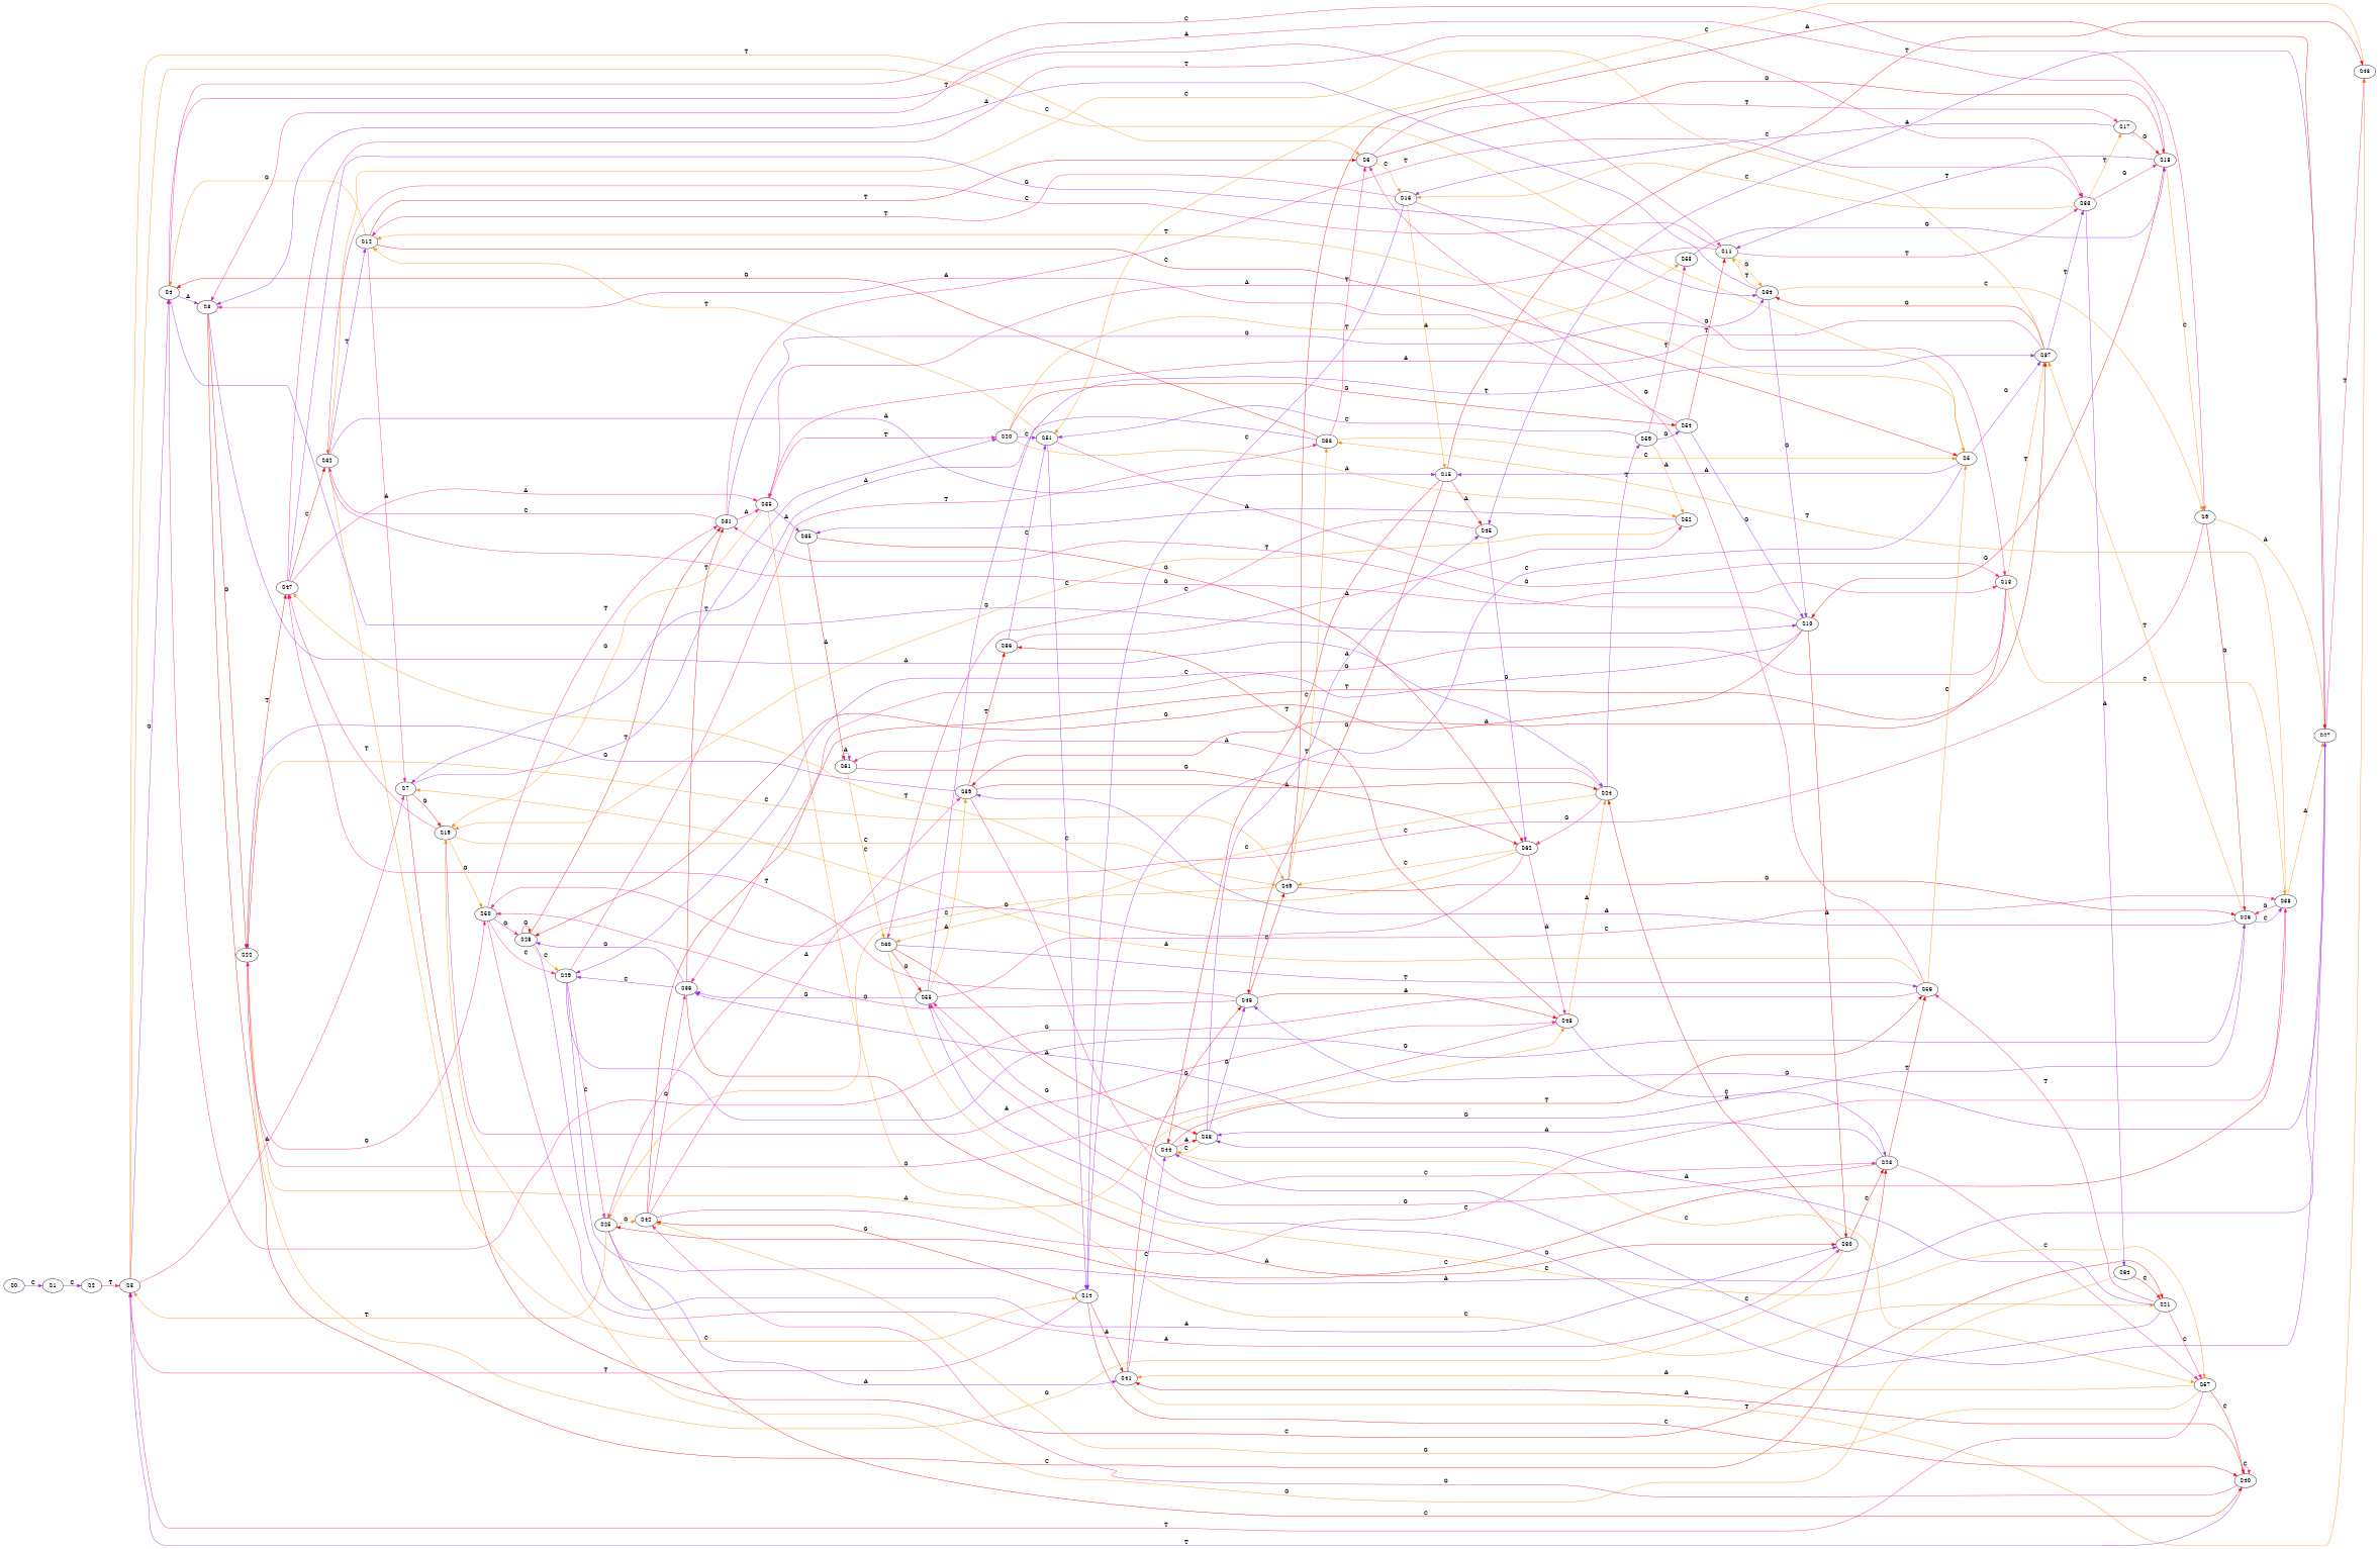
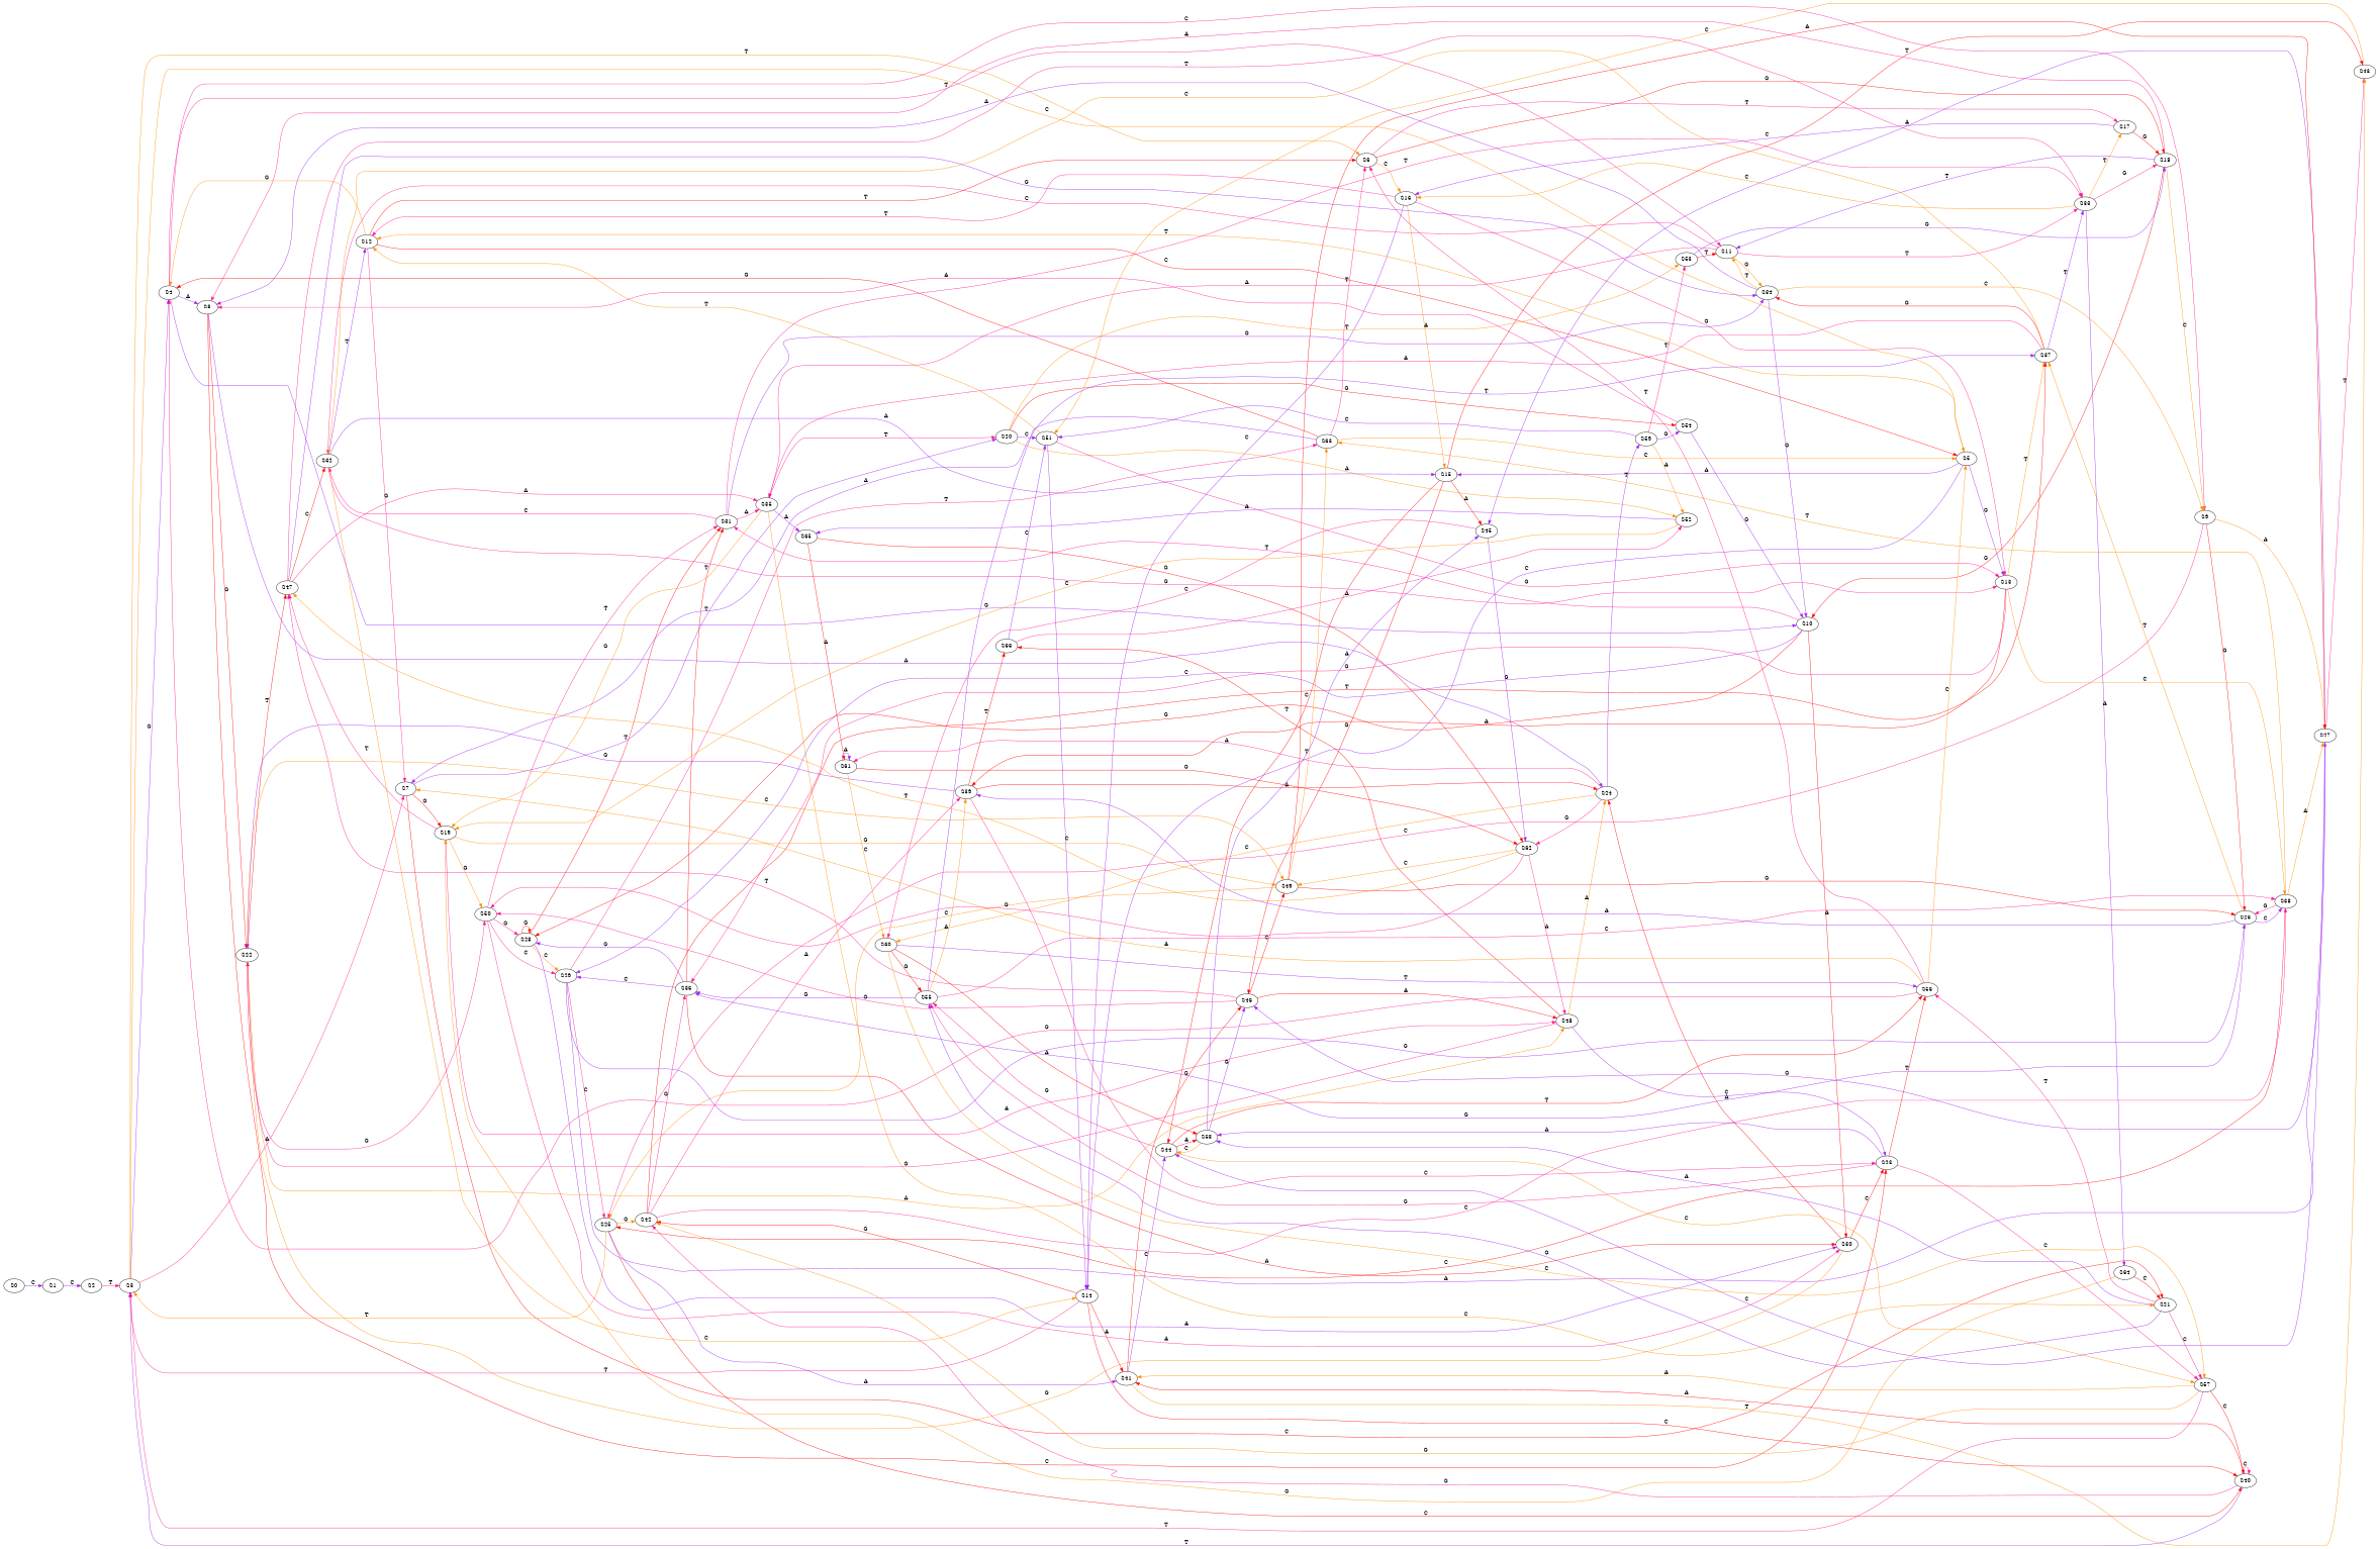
  strict digraph {
    rankdir=LR
    edge [color=deeppink]
    S0
    S1
    S2
    S3
    S4
    S5
    S6
    S7
    S8
    S9
    S10
    S11
    S12
    S13
    S14
    S15
    S16
    S17
    S18
    S19
    S20
    S21
    S22
    S23
    S24
    S25
    S26
    S27
    S28
    S29
    S30
    S31
    S32
    S33
    S34
    S35
    S36
    S37
    S38
    S39
    S40
    S41
    S42
    S43
    S44
    S45
    S46
    S47
    S48
    S49
    S50
    S51
    S52
    S53
    S54
    S55
    S56
    S57
    S58
    S59
    S60
    S61
    S62
    S63
    S64
    S65
    S66
    S0 -> S1 [color=purple label=C]
    S1 -> S2 [color=purple label=C]
    S2 -> S3 [label=T]
    S3 -> S4 [color=purple label=G]
    S3 -> S5 [color=darkorange label=C]
    S3 -> S6 [color=darkorange label=T]
    S3 -> S7 [label=A]
    S4 -> S8 [color=purple label=A]
    S4 -> S9 [label=C]
    S4 -> S10 [color=purple label=G]
    S4 -> S11 [label=T]
    S5 -> S12 [color=darkorange label=T]
-   S5 -> S37 [color=purple label=G]
+   S5 -> S13 [color=purple label=G]
    S5 -> S14 [color=purple label=C]
    S5 -> S15 [color=purple label=A]
    S6 -> S16 [color=darkorange label=C]
    S6 -> S17 [label=T]
    S6 -> S18 [color=red label=G]
    S7 -> S19 [color=red label=G]
    S7 -> S20 [color=purple label=T]
    S7 -> S21 [color=red label=C]
    S8 -> S22 [color=red label=G]
    S8 -> S23 [color=red label=C]
    S8 -> S24 [color=purple label=A]
    S9 -> S25 [label=C]
    S9 -> S26 [color=red label=G]
    S9 -> S27 [color=darkorange label=A]
    S10 -> S28 [color=red label=G]
    S10 -> S29 [color=purple label=C]
    S10 -> S30 [color=red label=A]
    S10 -> S31 [label=T]
    S11 -> S32 [label=C]
    S11 -> S33 [label=T]
    S11 -> S34 [color=darkorange label=G]
    S11 -> S35 [label=A]
    S12 -> S4 [color=darkorange label=G]
    S12 -> S5 [color=red label=C]
    S12 -> S6 [color=red label=T]
-   S12 -> S7 [label=A]
+   S12 -> S7 [label=G]
    S13 -> S36 [label=G]
    S13 -> S37 [color=darkorange label=T]
    S13 -> S38 [color=darkorange label=C]
    S13 -> S39 [color=red label=A]
    S14 -> S3 [label=T]
    S14 -> S40 [color=red label=C]
    S14 -> S41 [color=red label=A]
    S14 -> S42 [color=red label=G]
    S15 -> S43 [color=red label=T]
    S15 -> S44 [color=red label=C]
    S15 -> S45 [color=red label=A]
    S15 -> S46 [color=red label=G]
    S16 -> S12 [label=T]
    S16 -> S13 [label=G]
    S16 -> S14 [color=purple label=C]
    S16 -> S15 [color=darkorange label=A]
    S17 -> S16 [color=purple label=C]
    S17 -> S18 [color=red label=G]
    S18 -> S8 [label=A]
    S18 -> S9 [color=darkorange label=C]
    S18 -> S10 [color=red label=G]
    S18 -> S11 [color=purple label=T]
    S19 -> S47 [label=T]
    S19 -> S48 [label=A]
-   S19 -> S49 [color=darkorange label=C]
+   S19 -> S49 [color=darkorange label=G]
    S19 -> S50 [color=darkorange label=G]
    S20 -> S51 [color=purple label=C]
    S20 -> S52 [color=darkorange label=A]
    S20 -> S53 [color=darkorange label=T]
    S20 -> S54 [color=red label=G]
    S21 -> S55 [color=purple label=G]
    S21 -> S56 [label=T]
    S21 -> S57 [label=C]
    S21 -> S58 [color=purple label=A]
    S22 -> S47 [color=red label=T]
    S22 -> S48 [color=darkorange label=A]
    S22 -> S49 [color=darkorange label=C]
    S22 -> S50 [label=G]
    S23 -> S55 [label=G]
    S23 -> S56 [color=red label=T]
    S23 -> S57 [label=C]
    S23 -> S58 [color=purple label=A]
    S24 -> S59 [color=purple label=T]
    S24 -> S60 [color=darkorange label=C]
    S24 -> S61 [label=A]
    S24 -> S62 [label=G]
    S25 -> S3 [color=darkorange label=T]
    S25 -> S40 [color=red label=C]
    S25 -> S41 [color=purple label=A]
    S25 -> S42 [color=darkorange label=G]
    S26 -> S36 [color=purple label=G]
    S26 -> S37 [color=darkorange label=T]
    S26 -> S38 [color=purple label=C]
    S26 -> S39 [color=purple label=A]
    S27 -> S43 [label=T]
    S27 -> S44 [color=purple label=C]
    S27 -> S45 [color=purple label=A]
    S27 -> S46 [color=purple label=G]
    S28 -> S28 [color=red label=G]
    S28 -> S29 [color=darkorange label=C]
    S28 -> S30 [color=purple label=A]
    S28 -> S31 [color=red label=T]
    S29 -> S25 [label=C]
    S29 -> S26 [color=purple label=G]
    S29 -> S27 [color=purple label=A]
    S29 -> S63 [label=T]
    S30 -> S22 [color=darkorange label=G]
    S30 -> S23 [color=red label=C]
    S30 -> S24 [color=red label=A]
    S31 -> S32 [label=C]
    S31 -> S33 [label=T]
    S31 -> S34 [color=purple label=G]
    S31 -> S35 [label=A]
    S32 -> S12 [color=purple label=T]
    S32 -> S13 [label=G]
    S32 -> S14 [color=darkorange label=C]
    S32 -> S15 [color=purple label=A]
    S33 -> S16 [color=darkorange label=C]
    S33 -> S17 [color=darkorange label=T]
    S33 -> S18 [label=G]
    S33 -> S64 [color=purple label=A]
    S34 -> S8 [color=purple label=A]
    S34 -> S9 [color=darkorange label=C]
    S34 -> S10 [color=purple label=G]
    S34 -> S11 [color=darkorange label=T]
    S35 -> S19 [color=darkorange label=G]
    S35 -> S20 [label=T]
    S35 -> S21 [color=darkorange label=C]
    S35 -> S65 [color=purple label=A]
    S36 -> S28 [color=purple label=G]
    S36 -> S29 [color=purple label=C]
    S36 -> S30 [color=red label=A]
    S36 -> S31 [color=red label=T]
    S37 -> S32 [color=darkorange label=C]
    S37 -> S33 [color=purple label=T]
    S37 -> S34 [color=red label=G]
    S37 -> S35 [label=A]
    S38 -> S25 [color=red label=C]
    S38 -> S26 [label=G]
    S38 -> S27 [color=darkorange label=A]
    S38 -> S63 [color=darkorange label=T]
    S39 -> S22 [color=purple label=G]
    S39 -> S23 [label=C]
    S39 -> S24 [color=red label=A]
    S39 -> S66 [color=red label=T]
    S40 -> S3 [color=purple label=T]
    S40 -> S40 [label=C]
    S40 -> S41 [color=red label=A]
    S40 -> S42 [label=G]
    S41 -> S43 [color=darkorange label=T]
    S41 -> S44 [color=purple label=C]
    S41 -> S46 [color=red label=G]
    S42 -> S36 [label=G]
    S42 -> S37 [color=red label=T]
    S42 -> S38 [label=C]
    S42 -> S39 [label=A]
    S43 -> S51 [color=darkorange label=C]
    S44 -> S55 [label=G]
    S44 -> S56 [color=red label=T]
    S44 -> S57 [color=darkorange label=C]
    S44 -> S58 [color=red label=A]
    S45 -> S60 [label=C]
    S45 -> S62 [color=purple label=G]
    S46 -> S47 [label=T]
    S46 -> S48 [color=red label=A]
    S46 -> S49 [color=red label=C]
    S46 -> S50 [label=G]
    S47 -> S32 [color=red label=C]
    S47 -> S33 [label=T]
    S47 -> S34 [color=purple label=G]
    S47 -> S35 [label=A]
    S48 -> S22 [label=G]
    S48 -> S23 [color=purple label=C]
    S48 -> S24 [color=darkorange label=A]
    S48 -> S66 [color=red label=T]
    S49 -> S25 [color=darkorange label=C]
    S49 -> S26 [color=red label=G]
    S49 -> S27 [color=red label=A]
    S49 -> S63 [color=darkorange label=T]
    S50 -> S28 [label=G]
    S50 -> S29 [label=C]
    S50 -> S30 [label=A]
    S50 -> S31 [label=T]
    S51 -> S12 [color=darkorange label=T]
    S51 -> S13 [label=G]
    S51 -> S14 [color=purple label=C]
    S52 -> S19 [color=darkorange label=C]
    S52 -> S65 [color=purple label=A]
    S53 -> S18 [color=purple label=G]
    S54 -> S8 [label=A]
    S54 -> S10 [color=purple label=G]
-   S54 -> S11 [color=red label=T]
+   S53 -> S11 [color=red label=T]
    S55 -> S36 [color=purple label=G]
    S55 -> S37 [color=purple label=T]
    S55 -> S38 [label=C]
    S55 -> S39 [color=darkorange label=A]
    S56 -> S4 [label=G]
    S56 -> S5 [color=darkorange label=C]
-   S56 -> S6 [label=G]
+   S56 -> S6 [label=T]
    S56 -> S7 [color=darkorange label=A]
    S57 -> S3 [label=T]
    S57 -> S40 [color=red label=C]
    S57 -> S41 [color=darkorange label=A]
    S57 -> S42 [color=darkorange label=G]
    S58 -> S44 [color=darkorange label=C]
    S58 -> S45 [color=purple label=A]
    S58 -> S46 [color=purple label=G]
    S59 -> S51 [color=purple label=C]
    S59 -> S52 [color=darkorange label=A]
    S59 -> S53 [label=T]
    S59 -> S54 [color=purple label=G]
    S60 -> S55 [color=red label=G]
    S60 -> S56 [color=purple label=T]
    S60 -> S57 [color=darkorange label=C]
    S60 -> S58 [color=red label=A]
    S61 -> S60 [color=darkorange label=C]
    S61 -> S61 [color=purple label=A]
    S61 -> S62 [color=red label=G]
    S62 -> S47 [color=darkorange label=T]
    S62 -> S48 [label=A]
    S62 -> S49 [color=darkorange label=C]
    S62 -> S50 [label=G]
    S63 -> S4 [color=red label=G]
    S63 -> S5 [color=darkorange label=C]
    S63 -> S6 [label=T]
    S63 -> S7 [color=purple label=A]
    S64 -> S19 [color=darkorange label=G]
    S64 -> S21 [color=red label=C]
    S65 -> S61 [color=red label=A]
    S65 -> S62 [color=red label=G]
    S66 -> S51 [color=purple label=C]
    S66 -> S52 [label=A]
  }
